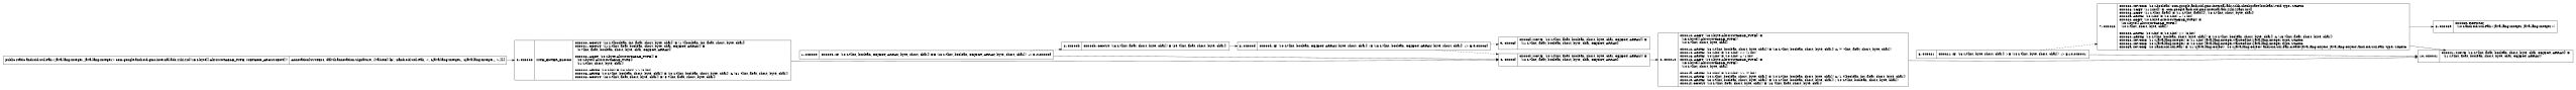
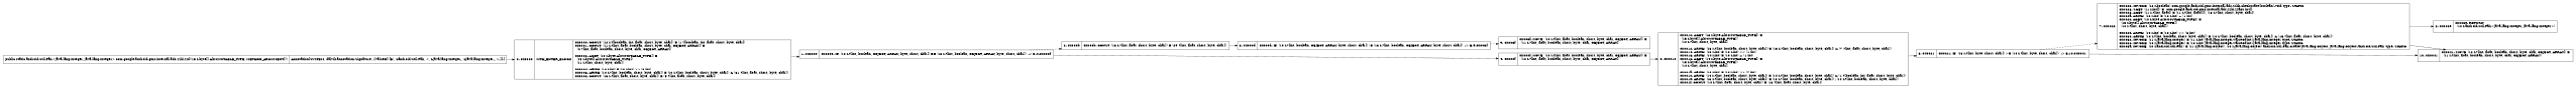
  digraph {
    rankdir=LR
    node [shape=record]
    n1 [label="{0\:\ 0x0000|MTH_ENTER_BLOCK\l|0x0000: CONST  (r2 I:?[boolean, int, float, short, byte, char]) = (1 ?[boolean, int, float, short, byte, char]) \l0x0001: CONST  (r1 I:?[int, float, boolean, short, byte, char, OBJECT, ARRAY]) = \l  (0 ?[int, float, boolean, short, byte, char, OBJECT, ARRAY])\l \l0x0002: AGET  (r0 I:byte A[IMMUTABLE_TYPE]) = \l  (r5 I:byte[] A[IMMUTABLE_TYPE])\l  (r1 I:?[int, short, byte, char])\l \l0x0004: ARITH  (r0 I:int) = (r0 I:int) \>\> (3 int) \l0x0006: ARITH  (r0 I:?[int, boolean, short, byte, char]) = (r0 I:?[int, boolean, short, byte, char]) & (31 ?[int, float, short, byte, char]) \l0x0008: CONST  (r3 I:?[int, float, short, byte, char]) = (5 ?[int, float, short, byte, char]) \l}"]
    n2 [label="{1\:\ 0x0009|0x0009: IF  (r0 I:?[int, boolean, OBJECT, ARRAY, byte, short, char]) == (r3 I:?[int, boolean, OBJECT, ARRAY, byte, short, char])  \-\> B:4:0x000f \l}"]
    n3 [label="{2\:\ 0x000b|0x000b: CONST  (r3 I:?[int, float, short, byte, char]) = (29 ?[int, float, short, byte, char]) \l}"]
    n4 [label="{4\:\ 0x000f|0x000f: MOVE  (r0 I:?[int, float, boolean, short, byte, char, OBJECT, ARRAY]) = \l  (r2 I:?[int, float, boolean, short, byte, char, OBJECT, ARRAY])\l \l}"]
    n5 [label="{3\:\ 0x000d|0x000d: IF  (r0 I:?[int, boolean, OBJECT, ARRAY, byte, short, char]) != (r3 I:?[int, boolean, OBJECT, ARRAY, byte, short, char])  \-\> B:9:0x003f \l}"]
    n6 [label="{5\:\ 0x0010|0x0010: AGET  (r3 I:byte A[IMMUTABLE_TYPE]) = \l  (r5 I:byte[] A[IMMUTABLE_TYPE])\l  (r0 I:?[int, short, byte, char])\l \l0x0012: ARITH  (r3 I:?[int, boolean, short, byte, char]) = (r3 I:?[int, boolean, short, byte, char]) & (7 ?[int, float, short, byte, char]) \l0x0014: ARITH  (r3 I:int) = (r3 I:int) \<\< (1 int) \l0x0016: ARITH  (r4 I:int) = (r0 I:int) + (1 int) \l0x0018: AGET  (r4 I:byte A[IMMUTABLE_TYPE]) = \l  (r5 I:byte[] A[IMMUTABLE_TYPE])\l  (r4 I:?[int, short, byte, char])\l \l0x001a: ARITH  (r4 I:int) = (r4 I:int) \>\> (7 int) \l0x001c: ARITH  (r4 I:?[int, boolean, short, byte, char]) = (r4 I:?[int, boolean, short, byte, char]) & (1 ?[boolean, int, float, short, byte, char]) \l0x001e: ARITH  (r3 I:?[int, boolean, short, byte, char]) = (r3 I:?[int, boolean, short, byte, char]) \| (r4 I:?[int, boolean, short, byte, char]) \l0x001f: CONST  (r4 I:?[int, float, short, byte, char]) = (13 ?[int, float, short, byte, char]) \l}"]
    n7 [label="{9\:\ 0x003f|0x003f: MOVE  (r0 I:?[int, float, boolean, short, byte, char, OBJECT, ARRAY]) = \l  (r1 I:?[int, float, boolean, short, byte, char, OBJECT, ARRAY])\l \l}"]
    n8 [label="{6\:\ 0x0021|0x0021: IF  (r3 I:?[int, byte, short, char]) \>= (r4 I:?[int, byte, short, char])  \-\> B:10:0x0041 \l}"]
    n9 [label="{7\:\ 0x0023|0x0023: INVOKE  (r2 I:boolean) com.google.android.gms.internal.ads.zzkh.checkState(boolean):void type: STATIC \l0x0026: SGET  (r1 I:int[]) =  com.google.android.gms.internal.ads.zzki.zzaqu int[] \l0x0028: AGET  (r1 I:?[int, float]) = (r1 I:?[int, float][]), (r3 I:?[int, short, byte, char]) \l0x002a: ARITH  (r0 I:int) = (r0 I:int) + (1 int) \l0x002c: AGET  (r0 I:byte A[IMMUTABLE_TYPE]) = \l  (r5 I:byte[] A[IMMUTABLE_TYPE])\l  (r0 I:?[int, short, byte, char])\l \l0x002e: ARITH  (r0 I:int) = (r0 I:int) \>\> (3 int) \l0x0030: ARITH  (r0 I:?[int, boolean, short, byte, char]) = (r0 I:?[int, boolean, short, byte, char]) & (15 ?[int, float, short, byte, char]) \l0x0032: INVOKE  (r1 I:java.lang.Integer) = (r1 I:int) java.lang.Integer.valueOf(int):java.lang.Integer type: STATIC \l0x0036: INVOKE  (r0 I:java.lang.Integer) = (r0 I:int) java.lang.Integer.valueOf(int):java.lang.Integer type: STATIC \l0x003a: INVOKE  (r0 I:android.util.Pair) = (r1 I:java.lang.Object), (r0 I:java.lang.Object) android.util.Pair.create(java.lang.Object, java.lang.Object):android.util.Pair type: STATIC \l}"]
    n10 [label="{10\:\ 0x0041|0x0041: MOVE  (r2 I:?[int, float, boolean, short, byte, char, OBJECT, ARRAY]) = \l  (r1 I:?[int, float, boolean, short, byte, char, OBJECT, ARRAY])\l \l}"]
    n11 [label="{8\:\ 0x003e|0x003e: RETURN  \l  (r0 I:android.util.Pair\<java.lang.Integer, java.lang.Integer\>)\l \l}"]
    n12 [label="{public static android.util.Pair\<java.lang.Integer, java.lang.Integer\> com.google.android.gms.internal.ads.zzki.zzd((r5 I:byte[] A[IMMUTABLE_TYPE, METHOD_ARGUMENT]))  | Annotation[SYSTEM, dalvik.annotation.Signature, \{value=[([B), Landroid\/util\/Pair, \<, Ljava\/lang\/Integer;, Ljava\/lang\/Integer;, \>;]\}]\l}"]
-   n1 -> n4
+   n1 -> n2
    n2 -> n3 [style=dashed]
    n2 -> n4
    n3 -> n5
    n4 -> n6
-   n5 -> n4 [style=dashed]
    n5 -> n7 [style=dashed]
-   n6 -> n10
+   n6 -> n8
    n8 -> n9 [style=dashed]
    n8 -> n10
    n9 -> n10
    n9 -> n11
    n12 -> n1
  }
